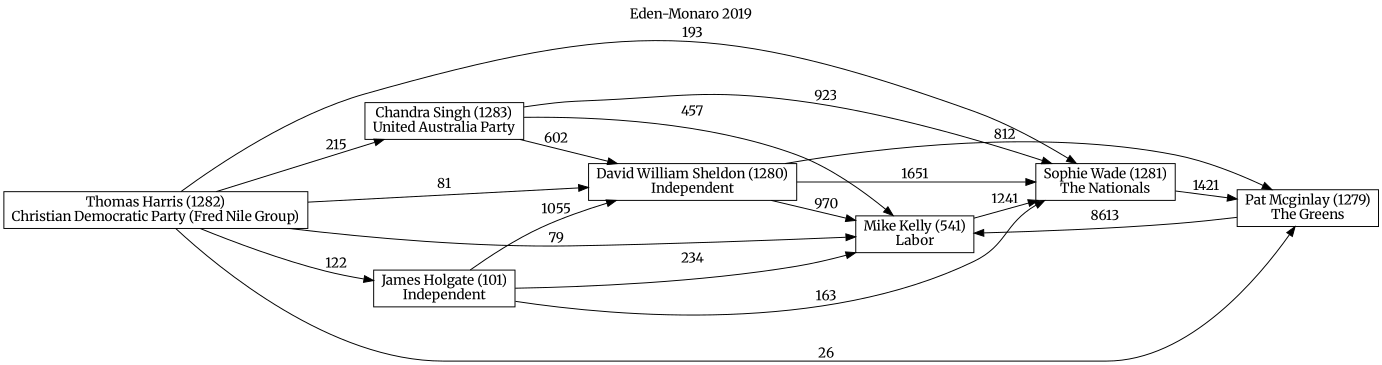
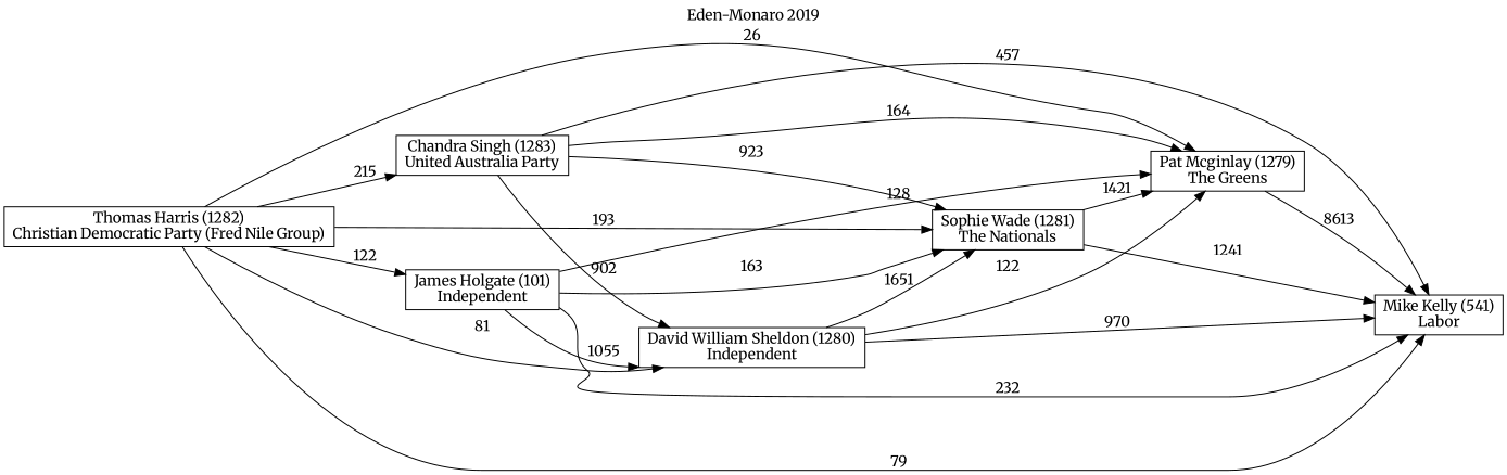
  digraph {
    fontname=Merriweather
    label="Eden-Monaro 2019"
    labelloc=t
    mclimit=10
    rankdir=LR
    node [fontname=Merriweather shape=box]
    edge [fontname=Merriweather]
    n1 [label="Chandra Singh (1283)\nUnited Australia Party"]
    n2 [label="David William Sheldon (1280)\nIndependent"]
    n3 [label="Mike Kelly (541)\nLabor"]
    n4 [label="Pat Mcginlay (1279)\nThe Greens"]
    n5 [label="Sophie Wade (1281)\nThe Nationals"]
    n6 [label="James Holgate (101)\nIndependent"]
    n7 [label="Thomas Harris (1282)\nChristian Democratic Party (Fred Nile Group)"]
-   n1 -> n2 [label=602]
+   n1 -> n2 [label=902]
    n1 -> n3 [label=457]
+   n1 -> n4 [label=164]
    n1 -> n5 [label=923]
    n2 -> n3 [label=970]
-   n2 -> n4 [label=812]
+   n2 -> n4 [label=122]
    n2 -> n5 [label=1651]
    n4 -> n3 [label=8613]
-   n3 -> n5 [label=1241]
+   n5 -> n3 [label=1241]
    n5 -> n4 [label=1421]
    n6 -> n2 [label=1055]
-   n6 -> n3 [label=234]
+   n6 -> n3 [label=232]
+   n6 -> n4 [label=128]
    n6 -> n5 [label=163]
    n7 -> n1 [label=215]
    n7 -> n2 [label=81]
    n7 -> n3 [label=79]
    n7 -> n4 [label=26]
    n7 -> n5 [label=193]
    n7 -> n6 [label=122]
  }
